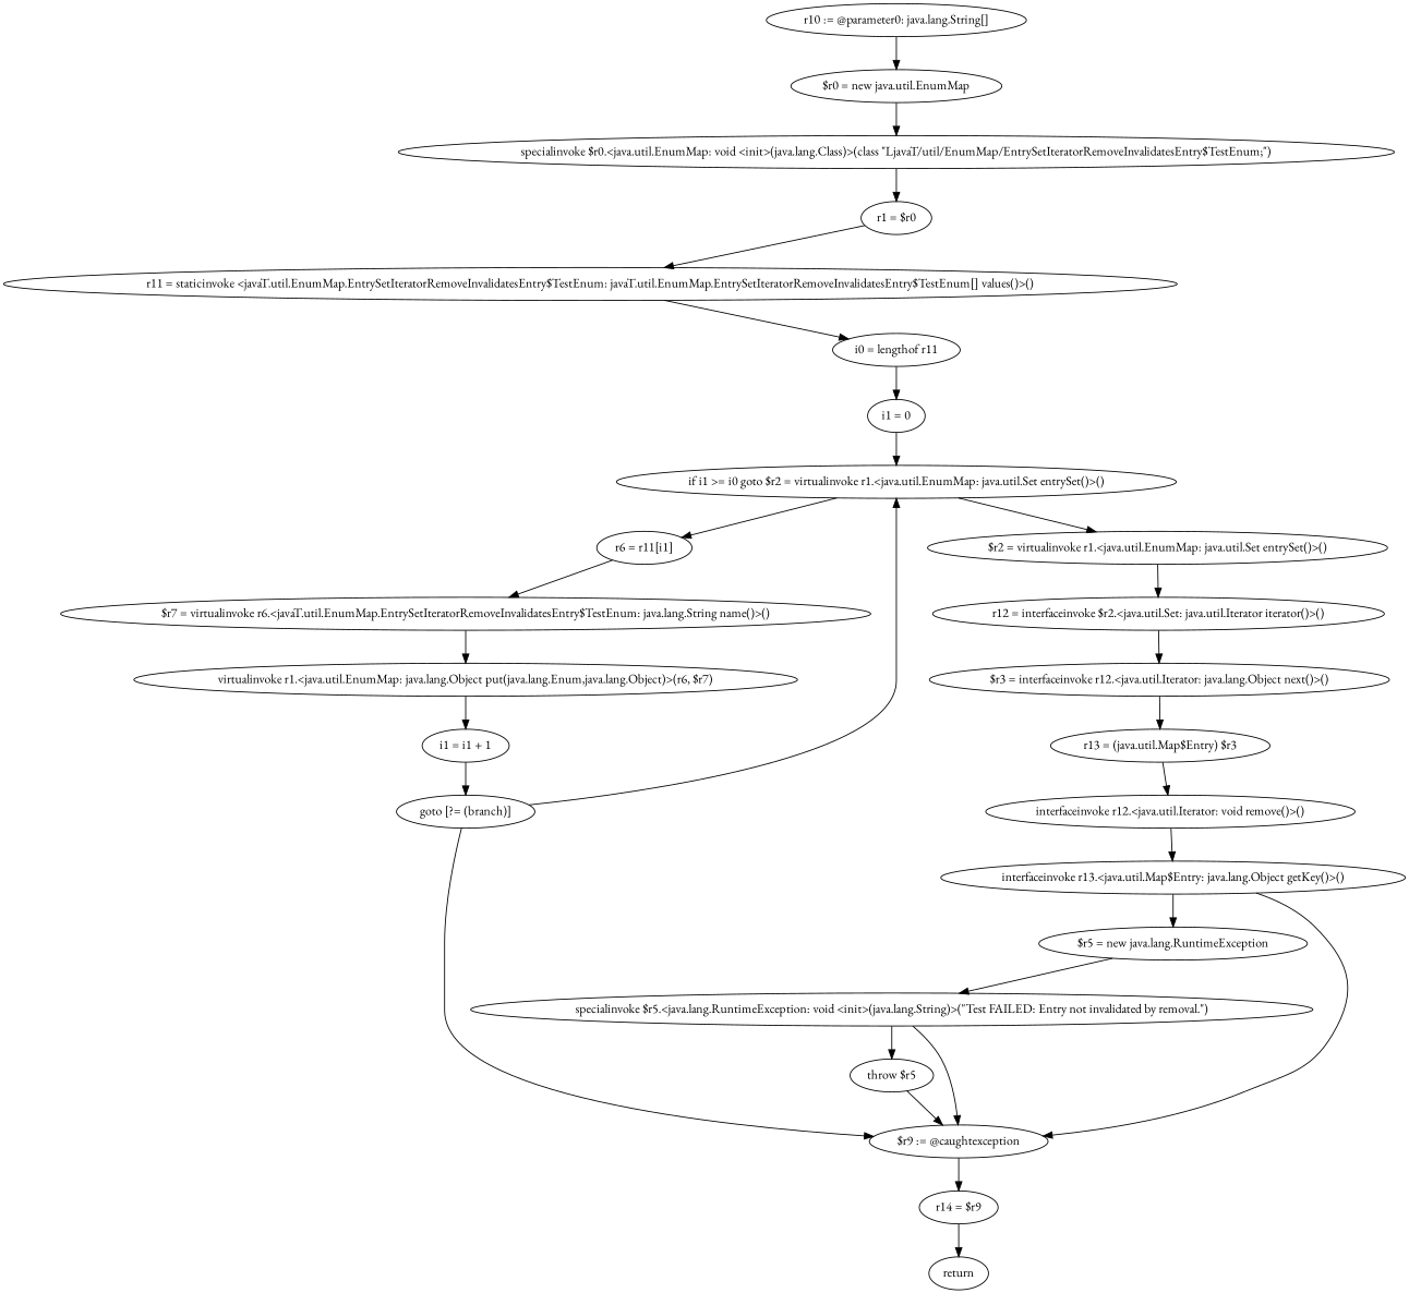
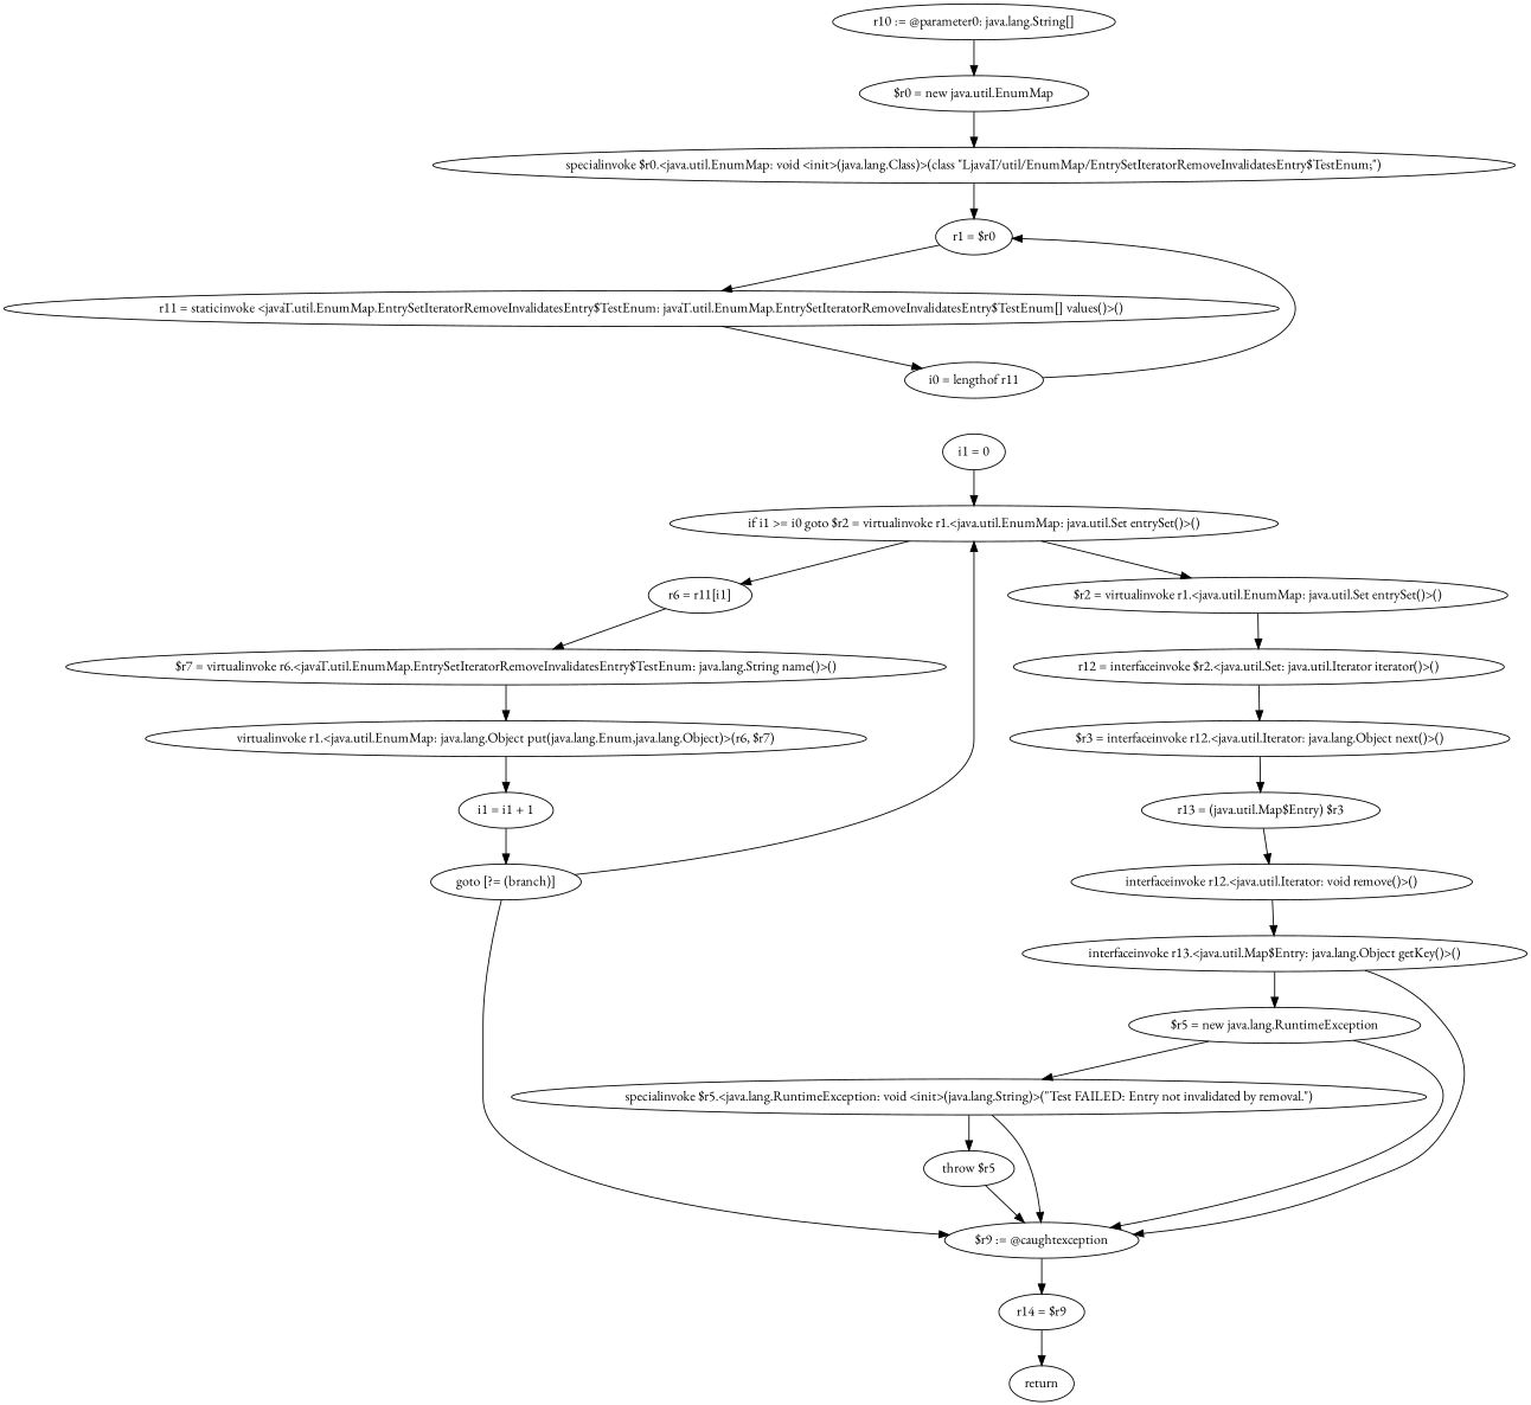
  digraph {
    fontname="EB Garamond"
    node [fontname="EB Garamond"]
    edge [fontname="EB Garamond"]
    "r10 := @parameter0: java.lang.String[]"
    "$r0 = new java.util.EnumMap"
    "specialinvoke $r0.<java.util.EnumMap: void <init>(java.lang.Class)>(class \"LjavaT/util/EnumMap/EntrySetIteratorRemoveInvalidatesEntry$TestEnum;\")"
    "r1 = $r0"
    "r11 = staticinvoke <javaT.util.EnumMap.EntrySetIteratorRemoveInvalidatesEntry$TestEnum: javaT.util.EnumMap.EntrySetIteratorRemoveInvalidatesEntry$TestEnum[] values()>()"
    "i0 = lengthof r11"
    "i1 = 0"
    "if i1 >= i0 goto $r2 = virtualinvoke r1.<java.util.EnumMap: java.util.Set entrySet()>()"
    "r6 = r11[i1]"
    "$r2 = virtualinvoke r1.<java.util.EnumMap: java.util.Set entrySet()>()"
    "$r7 = virtualinvoke r6.<javaT.util.EnumMap.EntrySetIteratorRemoveInvalidatesEntry$TestEnum: java.lang.String name()>()"
    "r12 = interfaceinvoke $r2.<java.util.Set: java.util.Iterator iterator()>()"
    "virtualinvoke r1.<java.util.EnumMap: java.lang.Object put(java.lang.Enum,java.lang.Object)>(r6, $r7)"
    "i1 = i1 + 1"
    "goto [?= (branch)]"
    "$r9 := @caughtexception"
    "$r3 = interfaceinvoke r12.<java.util.Iterator: java.lang.Object next()>()"
    "r13 = (java.util.Map$Entry) $r3"
    "interfaceinvoke r12.<java.util.Iterator: void remove()>()"
    "interfaceinvoke r13.<java.util.Map$Entry: java.lang.Object getKey()>()"
    "$r5 = new java.lang.RuntimeException"
    "r14 = $r9"
    "specialinvoke $r5.<java.lang.RuntimeException: void <init>(java.lang.String)>(\"Test FAILED: Entry not invalidated by removal.\")"
    "throw $r5"
    return
    "r10 := @parameter0: java.lang.String[]" -> "$r0 = new java.util.EnumMap"
    "$r0 = new java.util.EnumMap" -> "specialinvoke $r0.<java.util.EnumMap: void <init>(java.lang.Class)>(class \"LjavaT/util/EnumMap/EntrySetIteratorRemoveInvalidatesEntry$TestEnum;\")"
    "specialinvoke $r0.<java.util.EnumMap: void <init>(java.lang.Class)>(class \"LjavaT/util/EnumMap/EntrySetIteratorRemoveInvalidatesEntry$TestEnum;\")" -> "r1 = $r0"
    "r1 = $r0" -> "r11 = staticinvoke <javaT.util.EnumMap.EntrySetIteratorRemoveInvalidatesEntry$TestEnum: javaT.util.EnumMap.EntrySetIteratorRemoveInvalidatesEntry$TestEnum[] values()>()"
    "r11 = staticinvoke <javaT.util.EnumMap.EntrySetIteratorRemoveInvalidatesEntry$TestEnum: javaT.util.EnumMap.EntrySetIteratorRemoveInvalidatesEntry$TestEnum[] values()>()" -> "i0 = lengthof r11"
-   "i0 = lengthof r11" -> "i1 = 0"
+   "i0 = lengthof r11" -> "r1 = $r0"
    "i1 = 0" -> "if i1 >= i0 goto $r2 = virtualinvoke r1.<java.util.EnumMap: java.util.Set entrySet()>()"
    "if i1 >= i0 goto $r2 = virtualinvoke r1.<java.util.EnumMap: java.util.Set entrySet()>()" -> "r6 = r11[i1]"
    "if i1 >= i0 goto $r2 = virtualinvoke r1.<java.util.EnumMap: java.util.Set entrySet()>()" -> "$r2 = virtualinvoke r1.<java.util.EnumMap: java.util.Set entrySet()>()"
    "r6 = r11[i1]" -> "$r7 = virtualinvoke r6.<javaT.util.EnumMap.EntrySetIteratorRemoveInvalidatesEntry$TestEnum: java.lang.String name()>()"
    "$r2 = virtualinvoke r1.<java.util.EnumMap: java.util.Set entrySet()>()" -> "r12 = interfaceinvoke $r2.<java.util.Set: java.util.Iterator iterator()>()"
    "$r7 = virtualinvoke r6.<javaT.util.EnumMap.EntrySetIteratorRemoveInvalidatesEntry$TestEnum: java.lang.String name()>()" -> "virtualinvoke r1.<java.util.EnumMap: java.lang.Object put(java.lang.Enum,java.lang.Object)>(r6, $r7)"
    "r12 = interfaceinvoke $r2.<java.util.Set: java.util.Iterator iterator()>()" -> "$r3 = interfaceinvoke r12.<java.util.Iterator: java.lang.Object next()>()"
    "virtualinvoke r1.<java.util.EnumMap: java.lang.Object put(java.lang.Enum,java.lang.Object)>(r6, $r7)" -> "i1 = i1 + 1"
    "i1 = i1 + 1" -> "goto [?= (branch)]"
    "goto [?= (branch)]" -> "if i1 >= i0 goto $r2 = virtualinvoke r1.<java.util.EnumMap: java.util.Set entrySet()>()"
    "goto [?= (branch)]" -> "$r9 := @caughtexception"
    "$r9 := @caughtexception" -> "r14 = $r9"
    "$r3 = interfaceinvoke r12.<java.util.Iterator: java.lang.Object next()>()" -> "r13 = (java.util.Map$Entry) $r3"
    "r13 = (java.util.Map$Entry) $r3" -> "interfaceinvoke r12.<java.util.Iterator: void remove()>()"
    "interfaceinvoke r12.<java.util.Iterator: void remove()>()" -> "interfaceinvoke r13.<java.util.Map$Entry: java.lang.Object getKey()>()"
    "interfaceinvoke r13.<java.util.Map$Entry: java.lang.Object getKey()>()" -> "$r9 := @caughtexception"
    "interfaceinvoke r13.<java.util.Map$Entry: java.lang.Object getKey()>()" -> "$r5 = new java.lang.RuntimeException"
+   "$r5 = new java.lang.RuntimeException" -> "$r9 := @caughtexception"
    "$r5 = new java.lang.RuntimeException" -> "specialinvoke $r5.<java.lang.RuntimeException: void <init>(java.lang.String)>(\"Test FAILED: Entry not invalidated by removal.\")"
    "r14 = $r9" -> return
    "specialinvoke $r5.<java.lang.RuntimeException: void <init>(java.lang.String)>(\"Test FAILED: Entry not invalidated by removal.\")" -> "$r9 := @caughtexception"
    "specialinvoke $r5.<java.lang.RuntimeException: void <init>(java.lang.String)>(\"Test FAILED: Entry not invalidated by removal.\")" -> "throw $r5"
    "throw $r5" -> "$r9 := @caughtexception"
  }
